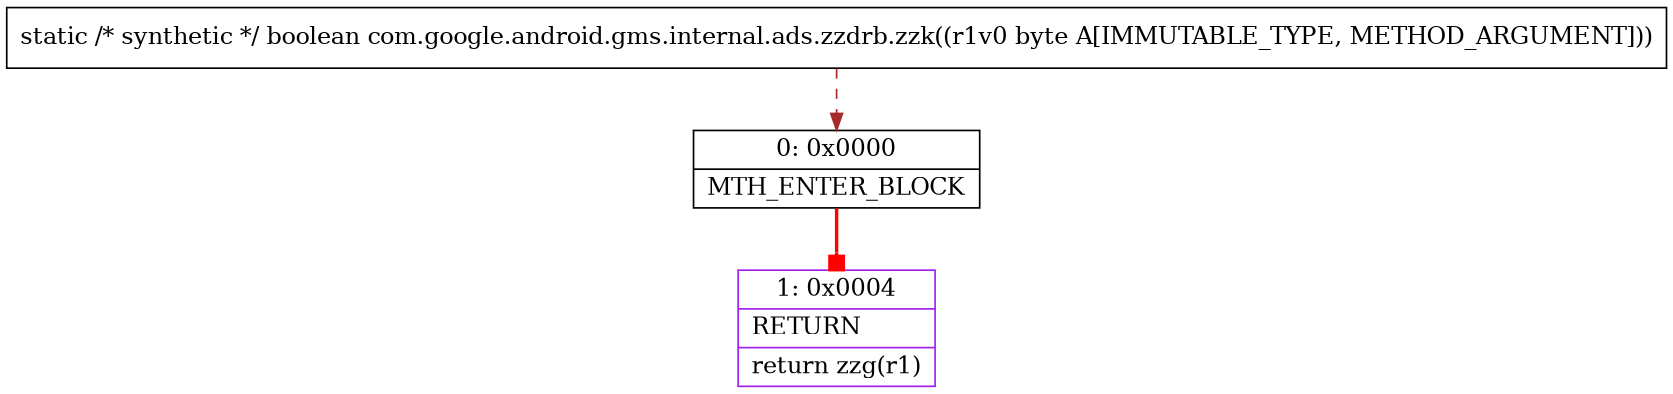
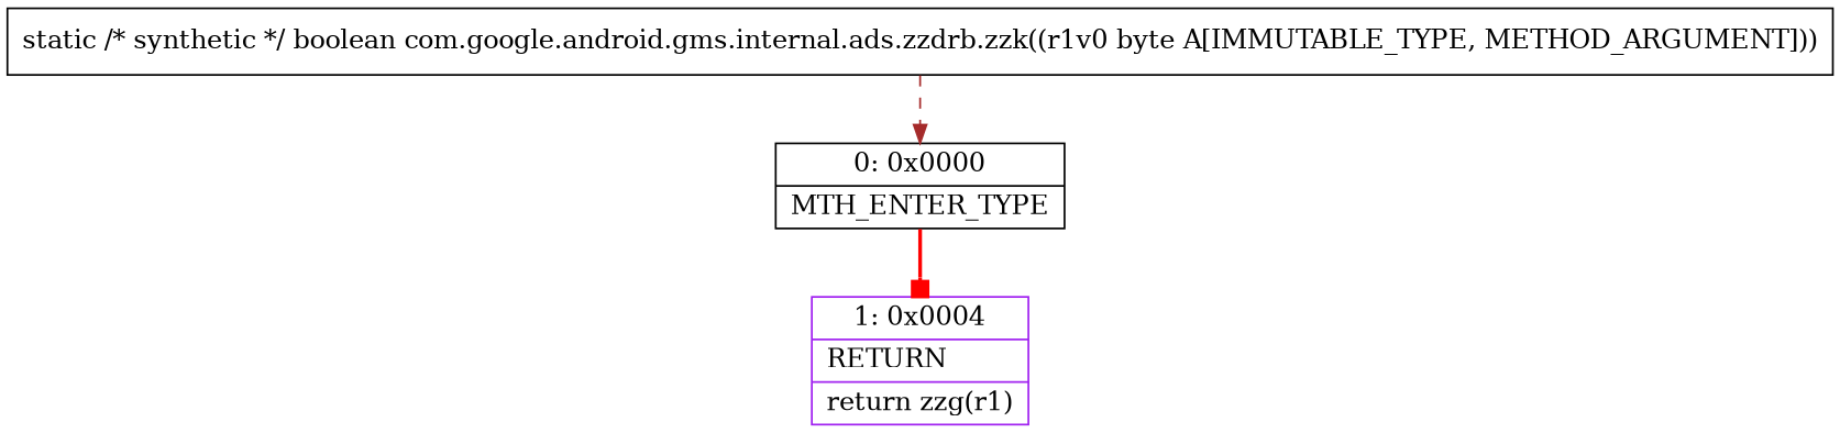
  digraph {
    node [shape=record color=black]
-   n1 [label="{0\:\ 0x0000|MTH_ENTER_BLOCK\l}"]
+   n1 [label="{0\:\ 0x0000|MTH_ENTER_TYPE\l}"]
    n2 [label="{1\:\ 0x0004|RETURN\l|return zzg(r1)\l}" color=purple]
    n3 [label="{static \/* synthetic *\/ boolean com.google.android.gms.internal.ads.zzdrb.zzk((r1v0 byte A[IMMUTABLE_TYPE, METHOD_ARGUMENT])) }"]
    n1 -> n2 [color=red style=bold arrowhead=box]
    n3 -> n1 [color=brown style=dashed arrowhead=normal]
  }
